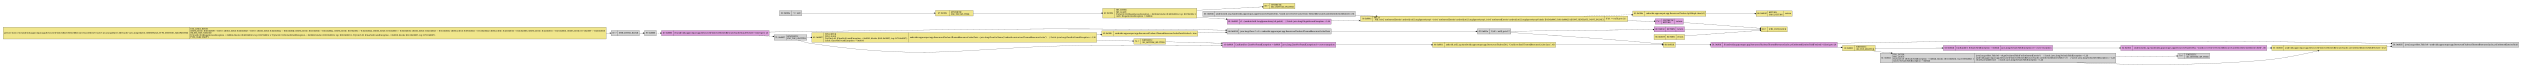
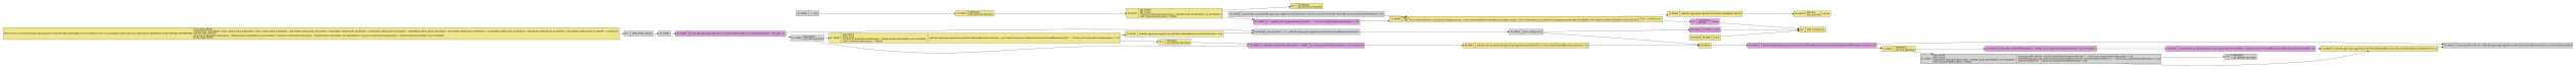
  digraph {
    fontname="Noto Serif"
    rankdir=LR
    node [fillcolor=khaki fontname="Noto Serif" shape=record style=filled]
    edge [arrowhead=dot fontname="Noto Serif"]
    n1 [fillcolor=lightgrey label="{37\:\ ?|MTH_ENTER_BLOCK\l}"]
    n2 [fillcolor=lightgrey label="{39\:\ 0x0000}"]
    n3 [fillcolor=plum label="{40\:\ 0x0005|if (androidx.appcompat.app.ResourcesFlusher.sThemedResourceCacheClazzFetched != false) goto L3\l}"]
    n4 [fillcolor=lightgrey label="{46\:\ 0x0018|java.lang.Class\<?\> r0 = androidx.appcompat.app.ResourcesFlusher.sThemedResourceCacheClazz\l}"]
    n5 [fillcolor=lightgrey label="{71\:\ 0x0007|SYNTHETIC\lEXC_TOP_SPLITTER\l}"]
    n6 [fillcolor=lightgrey label="{47\:\ 0x001a|if (r0 != null) goto L7\l}"]
    n7 [label="{41\:\ 0x0007|TRY_ENTER\lTRY_LEAVE\lTryCatch #2 \{ClassNotFoundException \-\> 0x0010, blocks: (B:41:0x0007), top: B:71:0x0007 \}\lCatch: ClassNotFoundException \-\> 0x0010\l|androidx.appcompat.app.ResourcesFlusher.sThemedResourceCacheClazz = java.lang.Class.forName(\"android.content.res.ThemedResourceCache\")     \/\/ Catch: java.lang.ClassNotFoundException \-\> L10\l}"]
    n8 [fillcolor=plum label="{43\:\ 0x0010|ExcHandler: ClassNotFoundException \-\> 0x0010\l|java.lang.ClassNotFoundException r0 = move\-exception\l}"]
    n9 [fillcolor=plum label="{48\:\ 0x001c|RETURN\l|return\l}"]
    n10 [label="{49\:\ 0x001d}"]
    n11 [label="{38\:\ ?|MTH_EXIT_BLOCK\l}"]
    n12 [fillcolor=plum label="{50\:\ 0x001f|if (androidx.appcompat.app.ResourcesFlusher.sThemedResourceCache_mUnthemedEntriesFieldFetched != false) goto L9\l}"]
    n13 [fillcolor=lightgrey label="{56\:\ 0x0035|java.lang.reflect.Field r0 = androidx.appcompat.app.ResourcesFlusher.sThemedResourceCache_mUnthemedEntriesField\l}"]
    n14 [label="{69\:\ 0x0021|SYNTHETIC\lEXC_TOP_SPLITTER\l}"]
    n15 [fillcolor=lightgrey label="{51\:\ 0x0021|TRY_ENTER\lTRY_LEAVE\lTryCatch #1 \{NoSuchFieldException \-\> 0x002d, blocks: (B:51:0x0021), top: B:69:0x0021 \}\lCatch: NoSuchFieldException \-\> 0x002d\l|java.lang.reflect.Field r0 = r0.getDeclaredField(\"mUnthemedEntries\")     \/\/ Catch: java.lang.NoSuchFieldException \-\> L2d\landroidx.appcompat.app.ResourcesFlusher.sThemedResourceCache_mUnthemedEntriesField = r0     \/\/ Catch: java.lang.NoSuchFieldException \-\> L2d\lr0.setAccessible(true)     \/\/ Catch: java.lang.NoSuchFieldException \-\> L2d\l}"]
    n16 [fillcolor=plum label="{53\:\ 0x002d|ExcHandler: NoSuchFieldException \-\> 0x002d\l|java.lang.NoSuchFieldException r0 = move\-exception\l}"]
    n17 [label="{58\:\ 0x0039|RETURN\l|return\l}"]
    n18 [fillcolor=lightgrey label="{59\:\ 0x003a|r1 = null\l}"]
-   n19 [label="{67\:\ 0x003c|SYNTHETIC\lEXC_TOP_SPLITTER\l}"]
+   n19 [label="{67\:\ 0x003c|SYNTHETIC\lEXC_METHOD_SPLITTER\l}"]
    n20 [label="{60\:\ 0x003c|TRY_ENTER\lTRY_LEAVE\lTryCatch #0 \{IllegalAccessException \-\> 0x0044, blocks: (B:60:0x003c), top: B:67:0x003c \}\lCatch: IllegalAccessException \-\> 0x0044\l}"]
    n21 [fillcolor=plum label="{61\:\ 0x0042|r1 = (android.util.LongSparseArray) r0.get(r4)     \/\/ Catch: java.lang.IllegalAccessException \-\> L44\l}"]
    n22 [label="{68\:\ ?|SYNTHETIC\lEXC_BOTTOM_SPLITTER\l}"]
    n23 [label="{64\:\ 0x004a|PHI: r1 \l  PHI: (r1v2 'unthemedEntries' android.util.LongSparseArray) = (r1v1 'unthemedEntries' android.util.LongSparseArray), (r1v3 'unthemedEntries' android.util.LongSparseArray) binds: [B:63:0x0045, B:61:0x0042] A[DONT_GENERATE, DONT_INLINE]\l|if (r1 == null) goto L19\l}"]
    n24 [label="{65\:\ 0x004c|androidx.appcompat.app.ResourcesFlusher.Api16Impl.clear(r1)\l}"]
    n25 [fillcolor=plum label="{73\:\ ?|SYNTHETIC\lRETURN\l|return\l}"]
    n26 [label="{66\:\ 0x004f|RETURN\lORIG_RETURN\l|return\l}"]
    n27 [fillcolor=lightgrey label="{63\:\ 0x0045|android.util.Log.e(androidx.appcompat.app.ResourcesFlusher.TAG, \"Could not retrieve value from ThemedResourceCache#mUnthemedEntries\", r0)\l}"]
    n28 [label="{55\:\ 0x0033|androidx.appcompat.app.ResourcesFlusher.sThemedResourceCache_mUnthemedEntriesFieldFetched = true\l}"]
    n29 [fillcolor=lightgrey label="{70\:\ ?|SYNTHETIC\lEXC_BOTTOM_SPLITTER\l}"]
    n30 [fillcolor=plum label="{54\:\ 0x002e|android.util.Log.e(androidx.appcompat.app.ResourcesFlusher.TAG, \"Could not retrieve ThemedResourceCache#mUnthemedEntries field\", r0)\l}"]
    n31 [label="{45\:\ 0x0016|androidx.appcompat.app.ResourcesFlusher.sThemedResourceCacheClazzFetched = true\l}"]
    n32 [label="{72\:\ ?|SYNTHETIC\lEXC_BOTTOM_SPLITTER\l}"]
    n33 [label="{44\:\ 0x0011|android.util.Log.e(androidx.appcompat.app.ResourcesFlusher.TAG, \"Could not find ThemedResourceCache class\", r0)\l}"]
    n34 [label="{private static void androidx.appcompat.app.ResourcesFlusher.flushThemedResourcesCache((r4v0 'cache' java.lang.Object A[D('cache' java.lang.Object), IMMUTABLE_TYPE, METHOD_ARGUMENT]))  | USE_LINES_HINTS\lCROSS_EDGE: B:58:0x0039 \-\> B:38:?, CROSS_EDGE: B:66:0x004f \-\> B:38:?, CROSS_EDGE: B:64:0x004a \-\> B:66:0x004f, CROSS_EDGE: B:63:0x0045 \-\> B:64:0x004a, CROSS_EDGE: B:67:0x003c \-\> B:62:0x0044, CROSS_EDGE: B:55:0x0033 \-\> B:56:0x0035, CROSS_EDGE: B:54:0x002e \-\> B:55:0x0033, CROSS_EDGE: B:69:0x0021 \-\> B:53:0x002d, CROSS_EDGE: B:45:0x0016 \-\> B:46:0x0018, CROSS_EDGE: B:44:0x0011 \-\> B:45:0x0016, CROSS_EDGE: B:71:0x0007 \-\> B:43:0x0010\lINLINE_NOT_NEEDED\lTryCatch #0 \{IllegalAccessException \-\> 0x0044, blocks: (B:60:0x003c), top: B:67:0x003c \}, TryCatch #1 \{NoSuchFieldException \-\> 0x002d, blocks: (B:51:0x0021), top: B:69:0x0021 \}, TryCatch #2 \{ClassNotFoundException \-\> 0x0010, blocks: (B:41:0x0007), top: B:71:0x0007 \}\lTYPE_VARS: EMPTY\l}"]
    n1 -> n2 [arrowhead=diamond]
    n2 -> n3 [style=dashed]
    n3 -> n4 [arrowhead=diamond]
    n3 -> n5 [arrowhead=diamond style=dashed]
    n4 -> n6 [arrowhead=diamond]
    n5 -> n7
    n5 -> n8 [arrowhead=vee]
    n6 -> n9 [style=solid]
    n6 -> n10 [arrowhead=diamond]
    n7 -> n31
    n7 -> n32 [arrowhead=vee]
    n8 -> n33
    n9 -> n11 [arrowhead=vee]
    n10 -> n12
    n12 -> n13
    n12 -> n14 [arrowhead=diamond style=solid]
    n14 -> n15
    n14 -> n16 [arrowhead=diamond]
    n15 -> n28 [arrowhead=vee]
    n15 -> n29 [arrowhead=vee]
    n16 -> n30 [arrowhead=vee]
    n17 -> n11
    n18 -> n19 [arrowhead=vee]
    n19 -> n20
    n20 -> n21
    n20 -> n22
    n21 -> n23 [arrowhead=vee]
    n23 -> n24 [style=dashed]
    n23 -> n25
    n24 -> n26 [arrowhead=diamond]
    n25 -> n11
    n27 -> n23 [arrowhead=vee]
    n28 -> n13 [arrowhead=diamond]
    n30 -> n28 [arrowhead=diamond]
    n31 -> n4 [arrowhead=diamond]
    n32 -> n8 [arrowhead=vee]
    n33 -> n10
    n34 -> n1 [arrowhead=vee]
  }
